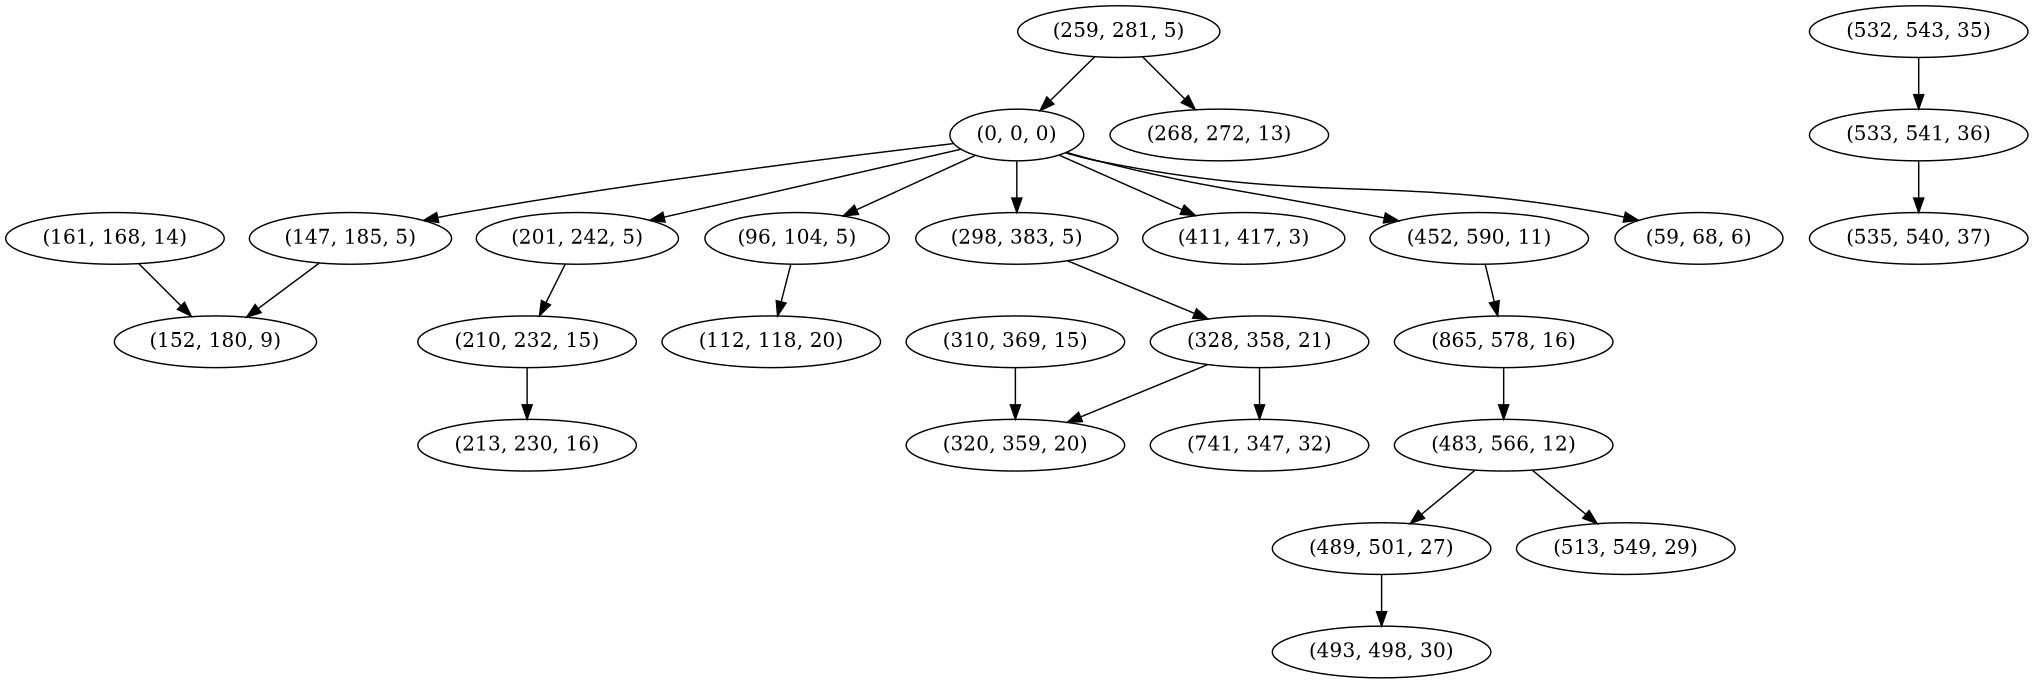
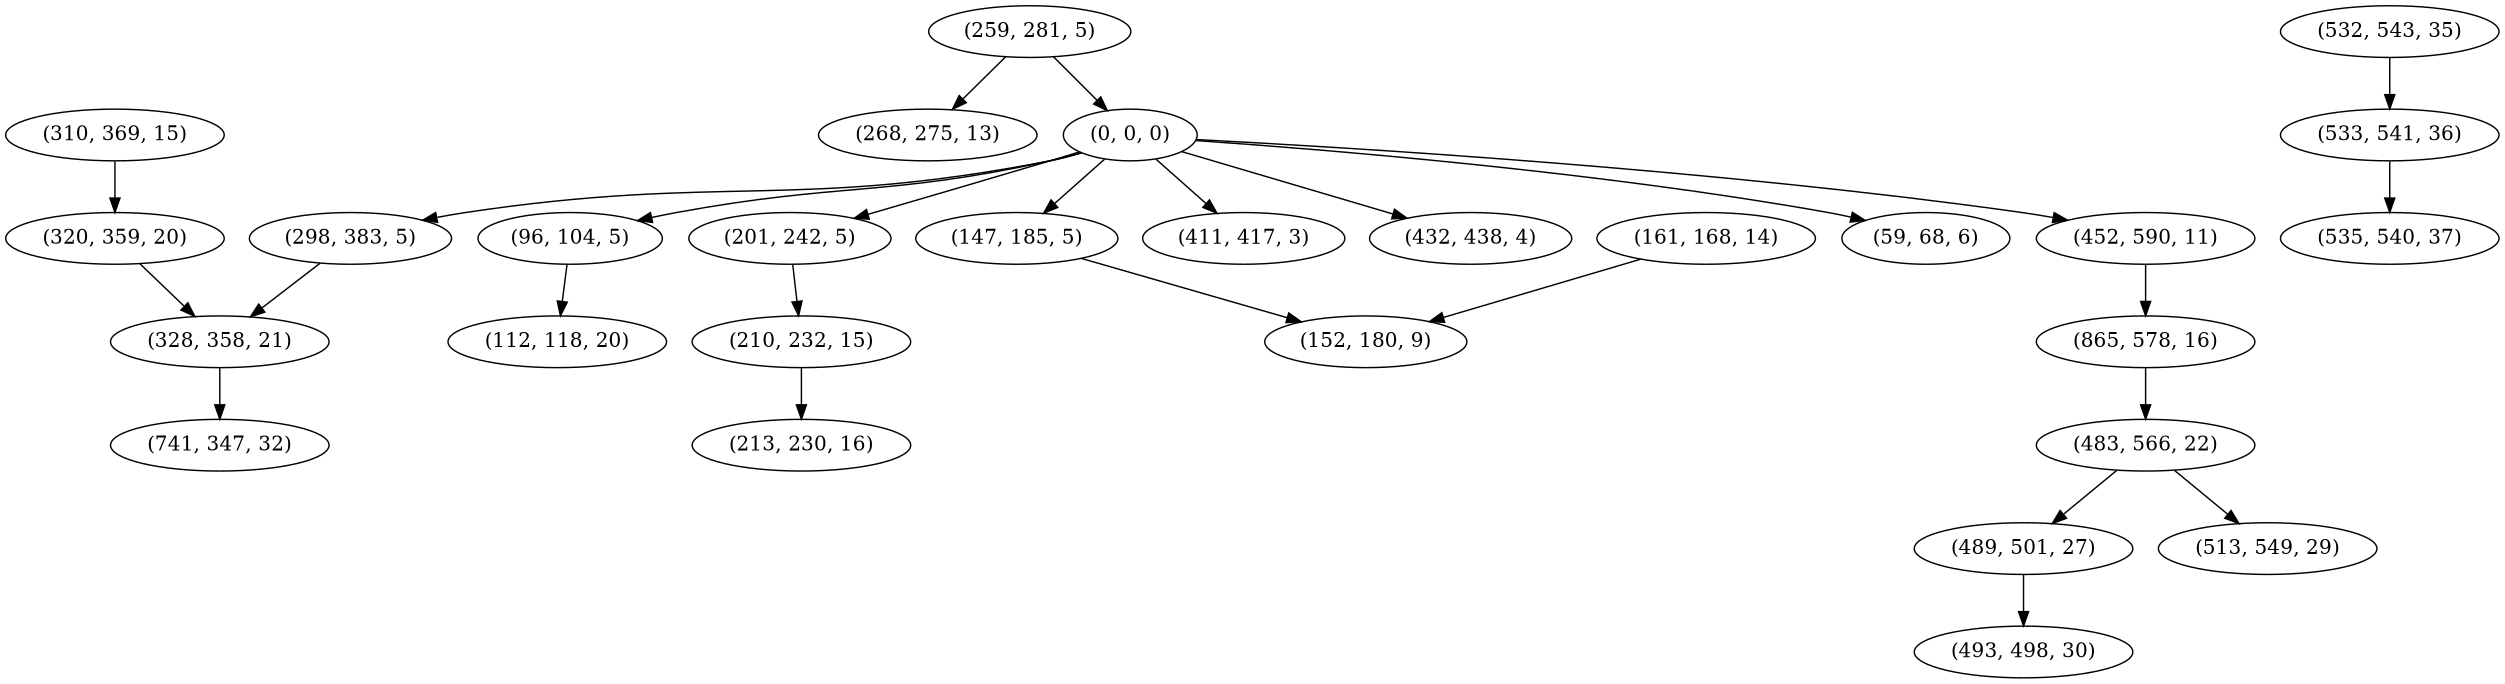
  digraph {
    fontname="DejaVu Serif"
    node [fontname="DejaVu Serif"]
    edge [fontname="DejaVu Serif"]
    "(0, 0, 0)"
    "(59, 68, 6)"
    n3 [label="(96, 104, 5)"]
    "(147, 185, 5)"
    "(201, 242, 5)"
    "(298, 383, 5)"
    "(411, 417, 3)"
+   "(432, 438, 4)"
    "(452, 590, 11)"
    "(112, 118, 20)"
    "(152, 180, 9)"
    n12 [label="(210, 232, 15)"]
    "(259, 281, 5)"
-   "(268, 272, 13)"
+   "(268, 272, 13)" [label="(268, 275, 13)"]
    "(328, 358, 21)"
    n16 [label="(865, 578, 16)"]
    "(161, 168, 14)"
    "(213, 230, 16)"
    "(310, 369, 15)"
    "(320, 359, 20)"
    n21 [label="(741, 347, 32)"]
-   "(483, 566, 22)" [label="(483, 566, 12)"]
+   "(483, 566, 22)"
    "(489, 501, 27)"
    "(513, 549, 29)"
    "(493, 498, 30)"
    "(532, 543, 35)"
    "(533, 541, 36)"
    "(535, 540, 37)"
    "(0, 0, 0)" -> "(59, 68, 6)"
    "(0, 0, 0)" -> n3
    "(0, 0, 0)" -> "(147, 185, 5)"
    "(0, 0, 0)" -> "(201, 242, 5)"
    "(0, 0, 0)" -> "(298, 383, 5)"
    "(0, 0, 0)" -> "(411, 417, 3)"
+   "(0, 0, 0)" -> "(432, 438, 4)"
    "(0, 0, 0)" -> "(452, 590, 11)"
    n3 -> "(112, 118, 20)"
    "(147, 185, 5)" -> "(152, 180, 9)"
    "(201, 242, 5)" -> n12
    "(298, 383, 5)" -> "(328, 358, 21)"
    "(452, 590, 11)" -> n16
    n12 -> "(213, 230, 16)"
    "(259, 281, 5)" -> "(0, 0, 0)"
    "(259, 281, 5)" -> "(268, 272, 13)"
    "(328, 358, 21)" -> n21
    n16 -> "(483, 566, 22)"
    "(161, 168, 14)" -> "(152, 180, 9)"
    "(310, 369, 15)" -> "(320, 359, 20)"
-   "(328, 358, 21)" -> "(320, 359, 20)"
+   "(320, 359, 20)" -> "(328, 358, 21)"
    "(483, 566, 22)" -> "(489, 501, 27)"
    "(483, 566, 22)" -> "(513, 549, 29)"
    "(489, 501, 27)" -> "(493, 498, 30)"
    "(532, 543, 35)" -> "(533, 541, 36)"
    "(533, 541, 36)" -> "(535, 540, 37)"
  }
